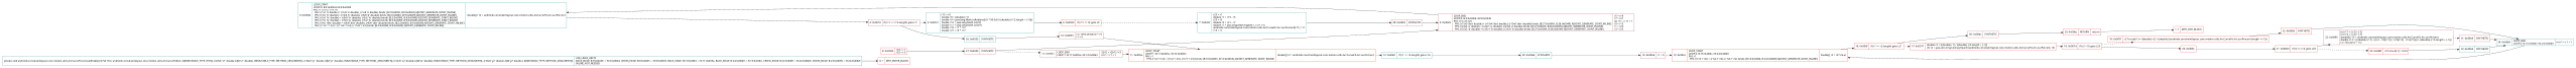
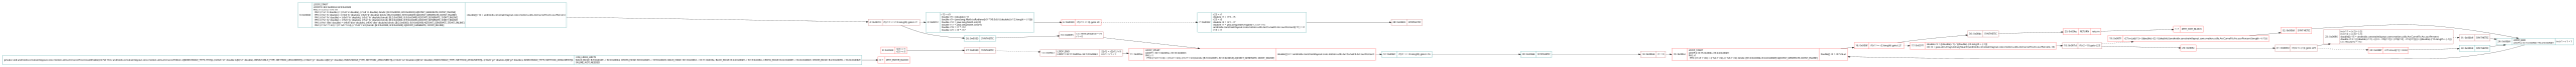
  digraph {
    fontname="Noto Sans"
    rankdir=LR
    node [color=red fontname="Noto Sans" shape=record]
    edge [fontname="Noto Sans"]
    n1 [label="{0\:\ ?|MTH_ENTER_BLOCK\l}"]
    n2 [color=teal label="{3\:\ 0x000d|LOOP_START\lLOOP:0: B:3:0x000d\-\>B:9:0x0049\lPHI: r1 r3 r5 r7 r9 r11 \l  PHI: (r1v1 'a' double) = (r1v0 'a' double), (r1v8 'a' double) binds: [B:2:0x0000, B:9:0x0049] A[DONT_GENERATE, DONT_INLINE]\l  PHI: (r3v1 'b' double) = (r3v0 'b' double), (r3v8 'b' double) binds: [B:2:0x0000, B:9:0x0049] A[DONT_GENERATE, DONT_INLINE]\l  PHI: (r5v1 'lx' double) = (r5v0 'lx' double), (r5v2 'lx' double) binds: [B:2:0x0000, B:9:0x0049] A[DONT_GENERATE, DONT_INLINE]\l  PHI: (r7v1 'ly' double) = (r7v0 'ly' double), (r7v2 'ly' double) binds: [B:2:0x0000, B:9:0x0049] A[DONT_GENERATE, DONT_INLINE]\l  PHI: (r9v1 'dist' double) = (r9v0 'dist' double), (r9v6 'dist' double) binds: [B:2:0x0000, B:9:0x0049] A[DONT_GENERATE, DONT_INLINE]\l  PHI: (r11v1 'i' int) = (r11v0 'i' int), (r11v8 'i' int) binds: [B:2:0x0000, B:9:0x0049] A[DONT_GENERATE, DONT_INLINE]\l|double[] r12 = androidx.constraintlayout.core.motion.utils.ArcCurveFit.Arc.ourPercent\l}"]
    n3 [color=brown label="{4\:\ 0x0010|if (r11 \>= r12.length) goto L11\l}"]
    n4 [color=teal label="{5\:\ 0x0012|r15 = r9\ldouble r9 = (double) r11\ldouble r9 = java.lang.Math.toRadians((r9 * 90.0d) \/ ((double) (r12.length + (\-1))))\ldouble r12 = java.lang.Math.sin(r9)\ldouble r17 = java.lang.Math.cos(r9)\ldouble r19 = r1 * r12\ldouble r21 = r3 * r17\l}"]
    n5 [color=teal label="{26\:\ 0x0055|SYNTHETIC\l}"]
    n6 [label="{6\:\ 0x0030|if (r11 \<= 0) goto L9\l}"]
    n7 [color=brown label="{10\:\ 0x0055|r27.mArcDistance = r9\lr1 = 0\l}"]
    n8 [color=teal label="{7\:\ 0x0032|r23 = r1\ldouble r1 = r19 \- r5\lr25 = r3\ldouble r3 = r21 \- r7\ldouble r1 = java.lang.Math.hypot(r1, r3) + r15\landroidx.constraintlayout.core.motion.utils.ArcCurveFit.Arc.ourPercent[r11] = r1\lr15 = r1\l}"]
    n9 [color=brown label="{28\:\ 0x0049|SYNTHETIC\l}"]
    n10 [label="{8\:\ 0x0045|r23 = r1\lr25 = r3\l}"]
    n11 [color=brown label="{27\:\ 0x0049|SYNTHETIC\l}"]
-   n12 [color=brown label="{9\:\ 0x0049|LOOP_END\lLOOP:0: B:3:0x000d\-\>B:9:0x0049\lPHI: r15 r23 r25 \l  PHI: (r15v5 'dist' double) = (r15v4 'dist' double), (r15v6 'dist' double) binds: [B:27:0x0049, B:28:0x0049] A[DONT_GENERATE, DONT_INLINE]\l  PHI: (r23v2 'a' double) = (r23v1 'a' double), (r23v3 'a' double) binds: [B:27:0x0049, B:28:0x0049] A[DONT_GENERATE, DONT_INLINE]\l  PHI: (r25v2 'b' double) = (r25v1 'b' double), (r25v3 'b' double) binds: [B:27:0x0049, B:28:0x0049] A[DONT_GENERATE, DONT_INLINE]\l|r5 = r19\lr7 = r21\lint r11 = r11 + 1\lr9 = r15\lr1 = r23\lr3 = r25\l}"]
    n13 [color=brown label="{13\:\ 0x0063|LOOP_END\lLOOP:1: B:11:0x005e\-\>B:13:0x0063\l|r2[r1] = r2[r1] \/ r9\lint r1 = r1 + 1\l}"]
    n14 [label="{11\:\ 0x005e|LOOP_START\lLOOP:1: B:11:0x005e\-\>B:13:0x0063\lPHI: r1 \l  PHI: (r1v3 'i' int) = (r1v2 'i' int), (r1v7 'i' int) binds: [B:10:0x0055, B:13:0x0063] A[DONT_GENERATE, DONT_INLINE]\l|double[] r2 = androidx.constraintlayout.core.motion.utils.ArcCurveFit.Arc.ourPercent\l}"]
    n15 [color=teal label="{12\:\ 0x0061|if (r1 \>= r2.length) goto L16\l}"]
    n16 [color=teal label="{29\:\ 0x006b|SYNTHETIC\l}"]
    n17 [color=brown label="{14\:\ 0x006b|r1 = 0\l}"]
    n18 [label="{15\:\ 0x006c|LOOP_START\lLOOP:2: B:15:0x006c\-\>B:24:0x00b9\lPHI: r1 \l  PHI: (r1v5 'i' int) = (r1v4 'i' int), (r1v6 'i' int) binds: [B:14:0x006b, B:24:0x00b9] A[DONT_GENERATE, DONT_INLINE]\l|double[] r2 = r27.mLut\l}"]
    n19 [label="{16\:\ 0x006f|if (r1 \>= r2.length) goto L31\l}"]
    n20 [label="{17\:\ 0x0071|double r3 = ((double) r1) \/ ((double) (r2.length + (\-1)))\lint r2 = java.util.Arrays.binarySearch(androidx.constraintlayout.core.motion.utils.ArcCurveFit.Arc.ourPercent, r3)\l}"]
    n21 [color=brown label="{30\:\ 0x00bc|SYNTHETIC\l}"]
    n22 [color=brown label="{18\:\ 0x007d|if (r2 \< 0) goto L25\l}"]
    n23 [label="{25\:\ 0x00bc|RETURN\l|return\l}"]
    n24 [label="{19\:\ 0x007f|r27.mLut[r1] = ((double) r2) \/ ((double) (androidx.constraintlayout.core.motion.utils.ArcCurveFit.Arc.ourPercent.length + (\-1)))\l}"]
    n25 [label="{20\:\ 0x008c}"]
    n26 [label="{32\:\ 0x00b9|SYNTHETIC\l}"]
    n27 [color=brown label="{21\:\ 0x008d|if (r2 != (\-1)) goto L29\l}"]
    n28 [color=teal label="{24\:\ 0x00b9|LOOP_END\lLOOP:2: B:15:0x006c\-\>B:24:0x00b9\l|int r1 = r1 + 1\l}"]
    n29 [label="{22\:\ 0x008f|r27.mLut[r1] = 0.0d\l}"]
    n30 [color=brown label="{23\:\ 0x0096|int r11 = (\-r2) + (\-2)\lint r12 = (\-r2) + (\-1)\ldouble[] r15 = androidx.constraintlayout.core.motion.utils.ArcCurveFit.Arc.ourPercent\ldouble r13 = (((double) r11) + ((r3 \- r15[r11]) \/ (r15[r12] \- r15[r11]))) \/ ((double) (r15.length + (\-1)))\lr27.mLut[r1] = r13\l}"]
    n31 [color=teal label="{33\:\ 0x00b9|SYNTHETIC\l}"]
    n32 [color=brown label="{31\:\ 0x00b9|SYNTHETIC\l}"]
    n33 [label="{1\:\ ?|MTH_EXIT_BLOCK\l}"]
    n34 [color=teal label="{private void androidx.constraintlayout.core.motion.utils.ArcCurveFit.Arc.buildTable((r27v0 'this' androidx.constraintlayout.core.motion.utils.ArcCurveFit$Arc A[IMMUTABLE_TYPE, THIS]), (r28v0 'x1' double A[D('x1' double), IMMUTABLE_TYPE, METHOD_ARGUMENT]), (r30v0 'y1' double A[D('y1' double), IMMUTABLE_TYPE, METHOD_ARGUMENT]), (r32v0 'x2' double A[D('x2' double), IMMUTABLE_TYPE, METHOD_ARGUMENT]), (r34v0 'y2' double A[D('y2' double), IMMUTABLE_TYPE, METHOD_ARGUMENT]))  | USE_LINES_HINTS\lBACK_EDGE: B:9:0x0049 \-\> B:3:0x000d, CROSS_EDGE: B:8:0x0045 \-\> B:9:0x0049, BACK_EDGE: B:13:0x0063 \-\> B:11:0x005e, BACK_EDGE: B:24:0x00b9 \-\> B:15:0x006c, CROSS_EDGE: B:22:0x008f \-\> B:24:0x00b9, CROSS_EDGE: B:23:0x0096 \-\> B:24:0x00b9\lINLINE_NOT_NEEDED\l}"]
    n2 -> n3
    n3 -> n4 [style=dashed]
    n3 -> n5
    n4 -> n6
    n5 -> n7
    n6 -> n8 [style=dashed]
    n7 -> n14
    n8 -> n9
-   n9 -> n12
    n10 -> n11
-   n11 -> n12
    n11 -> n13 [style=dashed]
-   n12 -> n2
    n13 -> n14
    n14 -> n15
    n15 -> n16
    n16 -> n17
    n17 -> n18
    n18 -> n19
    n19 -> n20 [style=dashed]
    n19 -> n21
    n20 -> n22
    n21 -> n23
    n22 -> n24 [style=dashed]
    n22 -> n25
    n23 -> n33
    n24 -> n26
    n25 -> n27
    n26 -> n28
    n27 -> n29 [style=dashed]
    n27 -> n30
    n28 -> n18
    n29 -> n31
    n30 -> n32 [style=dashed]
    n31 -> n28
    n32 -> n28
    n34 -> n1
  }
